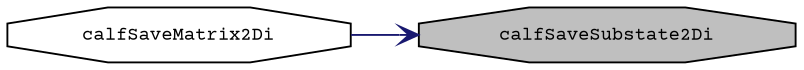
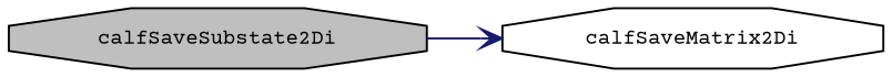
  digraph {
    rankdir=LR
    fontname="Courier Prime"
    node [color=black fontname="Courier Prime" fontsize=10 shape=octagon style=filled]
    n1 [fillcolor=grey75 fontcolor=black height=0.2 label=calfSaveSubstate2Di width=0.4]
    n2 [fillcolor=white height=0.2 label=calfSaveMatrix2Di width=0.4]
-   n2 -> n1 [color=midnightblue fontname="Courier Prime" fontsize=10 labelfontname=Helvetica labelfontsize=10 style=solid arrowhead=vee]
+   n1 -> n2 [color=midnightblue fontname="Courier Prime" fontsize=10 labelfontname=Helvetica labelfontsize=10 style=solid arrowhead=vee]
  }
